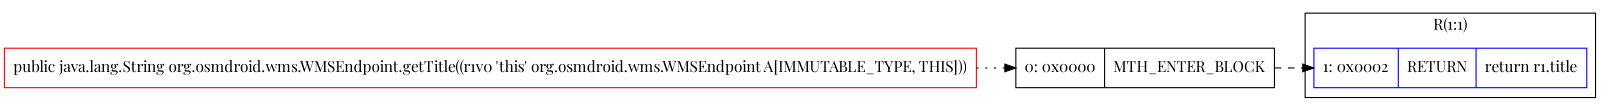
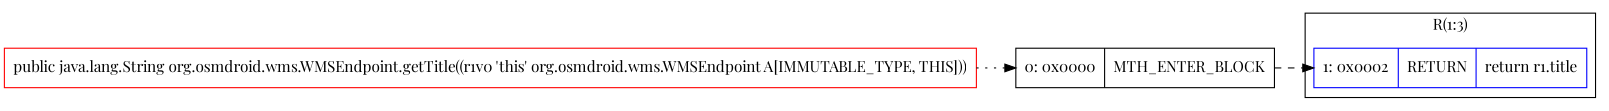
  digraph {
    rankdir=LR
    fontname="Playfair Display"
    node [shape=record fontname="Playfair Display"]
    edge [fontname="Playfair Display"]
    n1 [color=blue label="{1\:\ 0x0002|RETURN\l|return r1.title\l}"]
    n2 [color=black label="{0\:\ 0x0000|MTH_ENTER_BLOCK\l}"]
    n3 [label="{public java.lang.String org.osmdroid.wms.WMSEndpoint.getTitle((r1v0 'this' org.osmdroid.wms.WMSEndpoint A[IMMUTABLE_TYPE, THIS])) }" color=red]
    subgraph cluster_1 {
-     label="R(1:1)"
+     label="R(1:3)"
      n1
    }
    n2 -> n1 [style=dashed]
    n3 -> n2 [style=dotted]
  }
